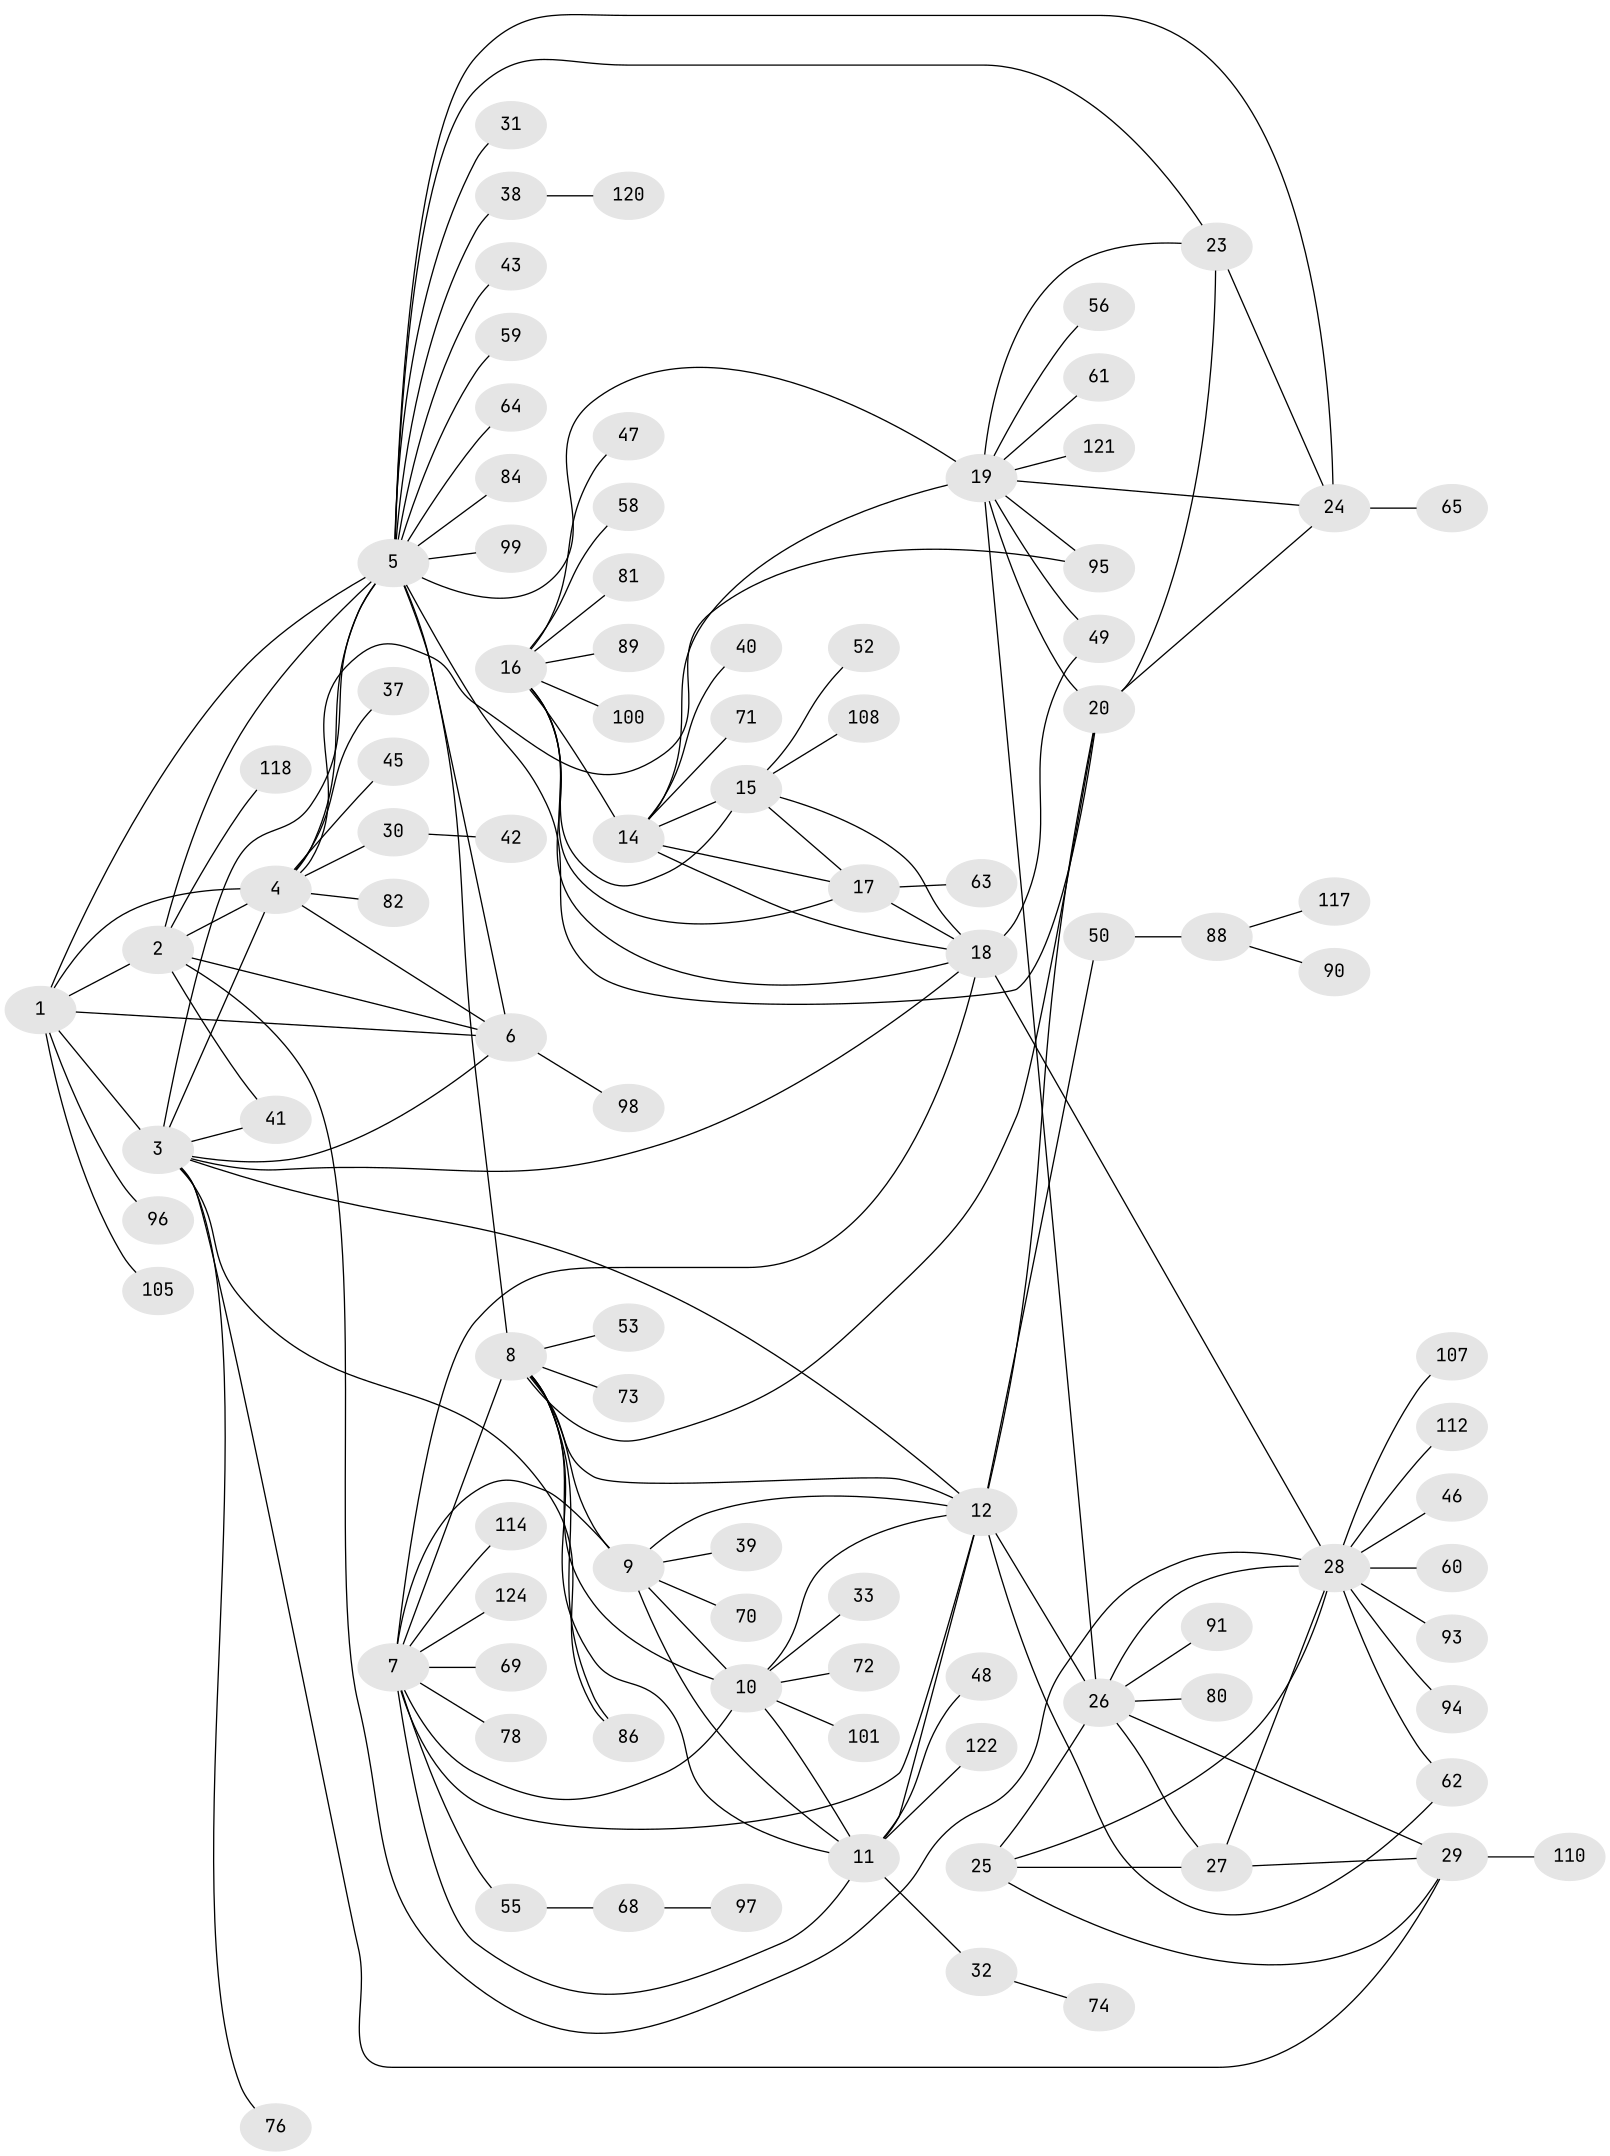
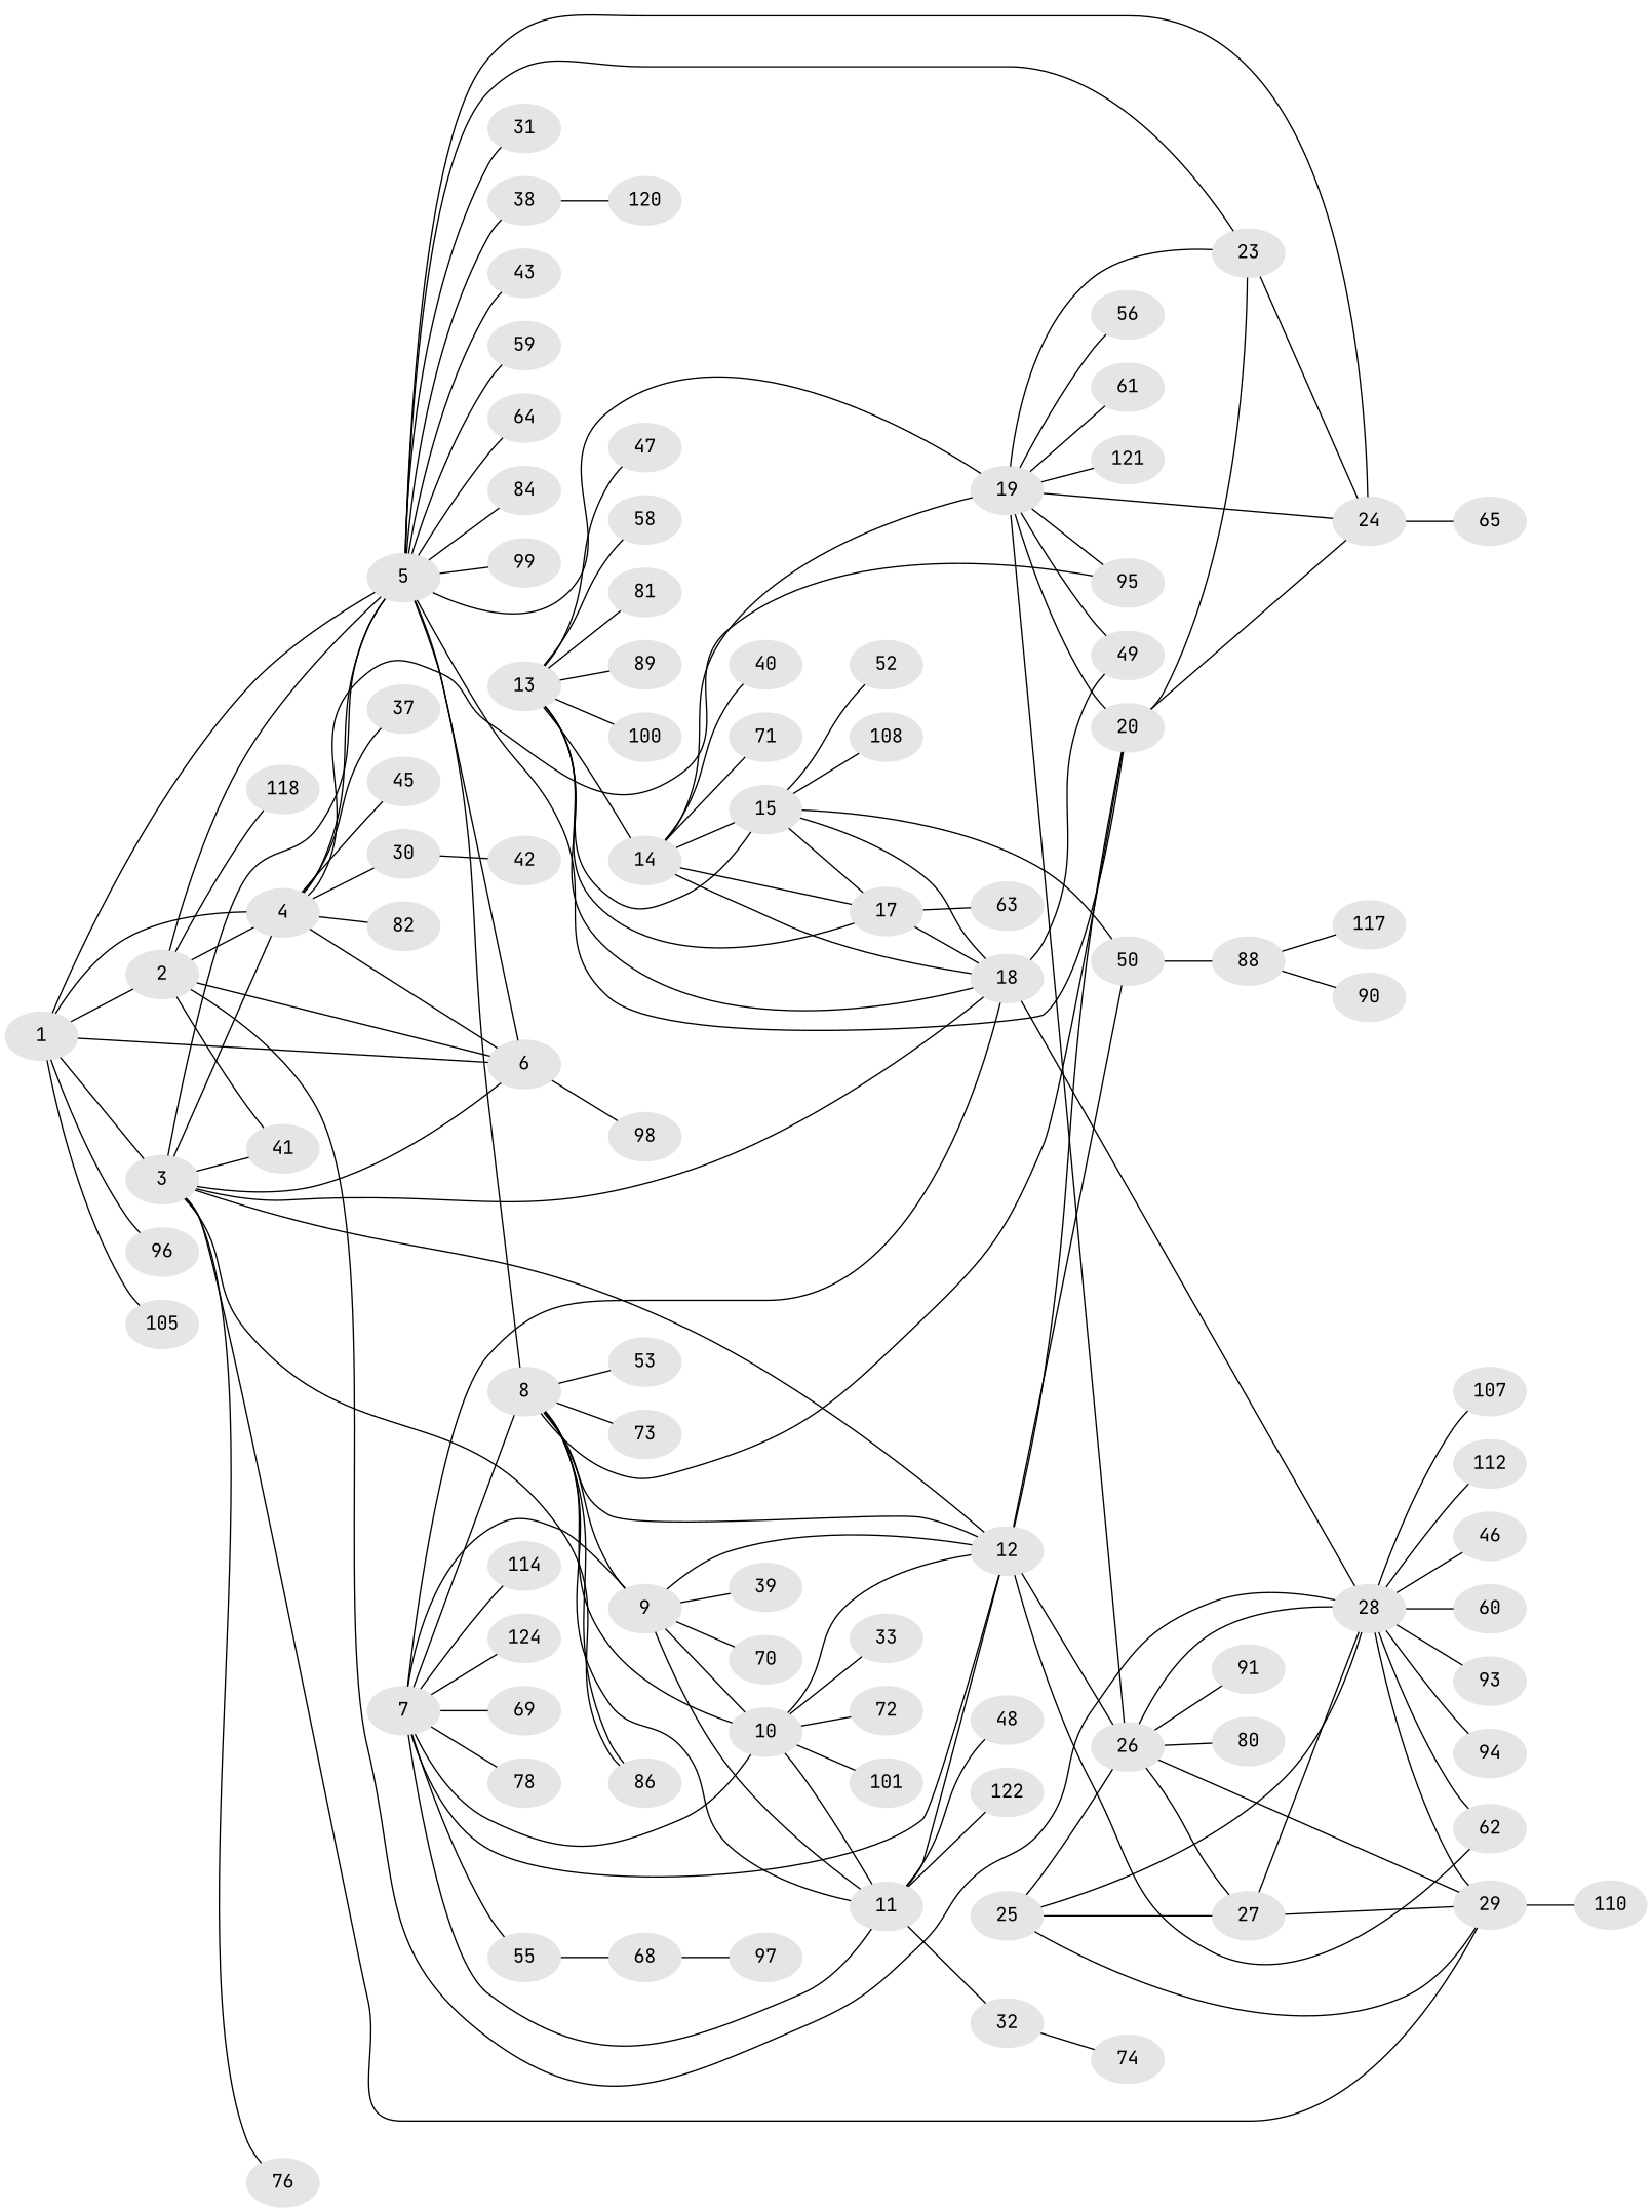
  graph {
    fontname="JetBrains Mono"
    rankdir=LR
    node [color=gray90 fontname="JetBrains Mono" style=filled]
    edge [fontname="JetBrains Mono"]
    1 [super="+57"]
    2 [super="+75"]
    3 [super="+109"]
    4 [super="+36"]
    5 [super="+21"]
    6
    96
    105
    28 [super="+103"]
    118
    41
    12 [super="+102"]
    18 [super="+113"]
    29 [super="+77"]
    76
    86
    n17 [label=30]
    37
    45
    82
    95
    8 [super="+66"]
    19 [super="+22"]
    20 [super="+44"]
    23
    24 [super="+54"]
    31
    38 [super="+115"]
    43
    59
    64
    84
    99
    98
    62 [super="+85"]
    46
    60
    93
    94
    107
    112
    26 [super="+30"]
    50 [super="+116"]
    49
    110
    42
    9 [super="+92"]
    10 [super="+51"]
    11 [super="+106"]
    53
    73
    56
    61
    121
    65
    120
    7 [super="+119"]
    55
    69
    78
    114
    124
    39
    70
    33
    72
    101
    32 [super="+111"]
    48 [super="+123"]
    122
    68
    74
    27 [super="+87"]
    80 [super="+104"]
    91
    88
-   13 [super="+34" label=16]
+   13 [super="+34"]
    14 [super="+16"]
    15 [super="+79"]
    17 [super="+67"]
    47
    58
    81
    89
    100
    40
    71
    52
    108
    63
    25
    90
    117
    97
    1 -- 2
    1 -- 3
    1 -- 4
    1 -- 5
    1 -- 6
    1 -- 96
    1 -- 105
    2 -- 4
    2 -- 5
    2 -- 6
    2 -- 28
    2 -- 118
    2 -- 41
    3 -- 4
    3 -- 5
    3 -- 6
    3 -- 41
    3 -- 12
    3 -- 18
    3 -- 29
    3 -- 76
    3 -- 86
    4 -- 5
    4 -- 6
    4 -- n17
    4 -- 37
    4 -- 45
    4 -- 82
    4 -- 95
    5 -- 6
    5 -- 8
    5 -- 19 [weight=2]
    5 -- 20
    5 -- 23
    5 -- 24
    5 -- 31
    5 -- 38
    5 -- 43
    5 -- 59
    5 -- 64
    5 -- 84
    5 -- 99
    6 -- 98
+   28 -- 29
    28 -- 62
    28 -- 46
    28 -- 60
    28 -- 93
    28 -- 94
    28 -- 107
    28 -- 112
    12 -- 20
    12 -- 62
    12 -- 26
    12 -- 50
    18 -- 28
    18 -- 49
    29 -- 110
    n17 -- 42
    8 -- 12
    8 -- 86
    8 -- 20
    8 -- 9
    8 -- 10
    8 -- 11
    8 -- 53
    8 -- 73
    19 -- 95
    19 -- 20 [weight=2]
    19 -- 23 [weight=2]
    19 -- 24 [weight=2]
    19 -- 26
    19 -- 49
    19 -- 56
    19 -- 61
    19 -- 121
    20 -- 23
    20 -- 24
    23 -- 24
    24 -- 65
    38 -- 120
    26 -- 28 [weight=2]
    26 -- 29 [weight=2]
    26 -- 27 [weight=2]
    26 -- 80
    26 -- 91
    50 -- 88
    9 -- 12
    9 -- 10
    9 -- 11
    9 -- 39
    9 -- 70
    10 -- 12
    10 -- 11
    10 -- 33
    10 -- 72
    10 -- 101
    11 -- 12
    11 -- 32
    11 -- 48
    11 -- 122
    7 -- 12
    7 -- 18
    7 -- 8
    7 -- 9
    7 -- 10
    7 -- 11
    7 -- 55
    7 -- 69
    7 -- 78
    7 -- 114
    7 -- 124
    55 -- 68
    32 -- 74
    68 -- 97
    27 -- 28
    27 -- 29
    88 -- 90
    88 -- 117
    13 -- 18
    13 -- 14 [weight=2]
    13 -- 15
    13 -- 17
    13 -- 47
    13 -- 58
    13 -- 81
    13 -- 89
    13 -- 100
    14 -- 18 [weight=2]
    14 -- 19
    14 -- 15 [weight=2]
    14 -- 17 [weight=2]
    14 -- 40
    14 -- 71
    15 -- 18
+   15 -- 50
    15 -- 17
    15 -- 52
    15 -- 108
    17 -- 18
    17 -- 63
    25 -- 28
    25 -- 29
    25 -- 26 [weight=2]
    25 -- 27
  }
